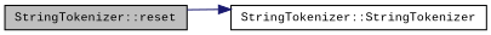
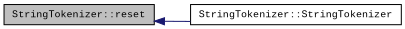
  digraph {
    rankdir=LR
    fontname="Liberation Mono"
    node [color=black fontname="Liberation Mono" fontsize=10 shape=record style=filled]
    n1 [fillcolor=grey75 fontcolor=black height=0.2 label="StringTokenizer::reset" width=0.4]
    n2 [fillcolor=white height=0.2 label="StringTokenizer::StringTokenizer" width=0.4]
-   n2 -> n1 [color=midnightblue dir=back fontname="Liberation Mono" fontsize=10 labelfontname=Helvetica labelfontsize=10 style=solid]
+   n1 -> n2 [color=midnightblue dir=back fontname="Liberation Mono" fontsize=10 labelfontname=Helvetica labelfontsize=10 style=solid]
  }
